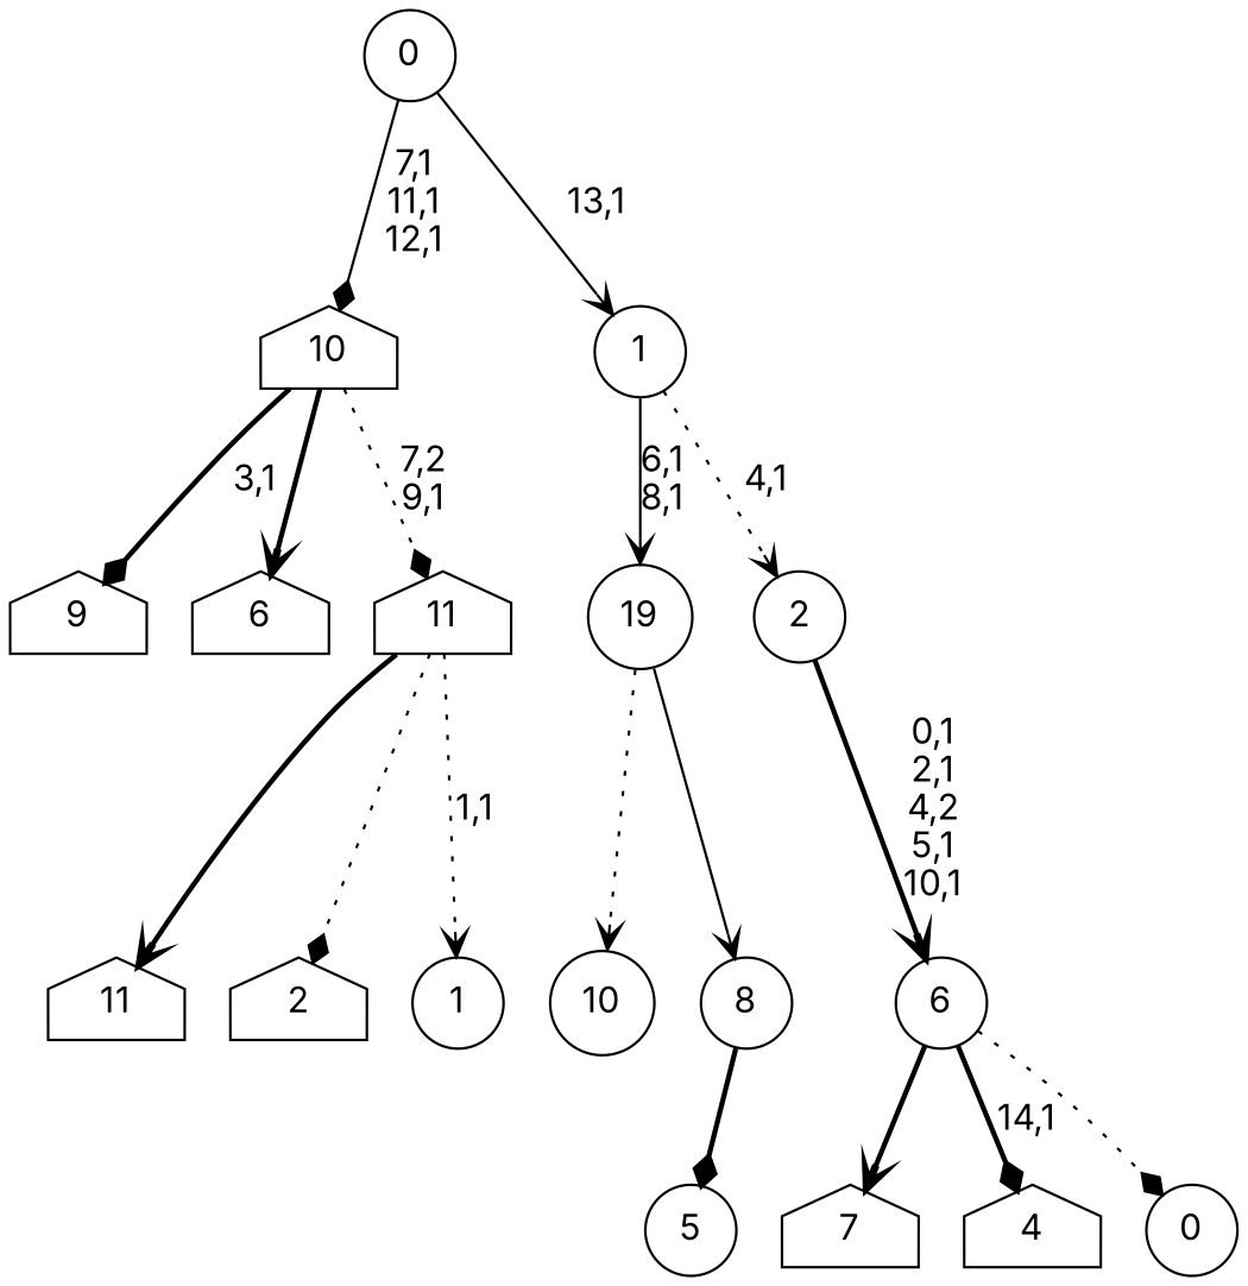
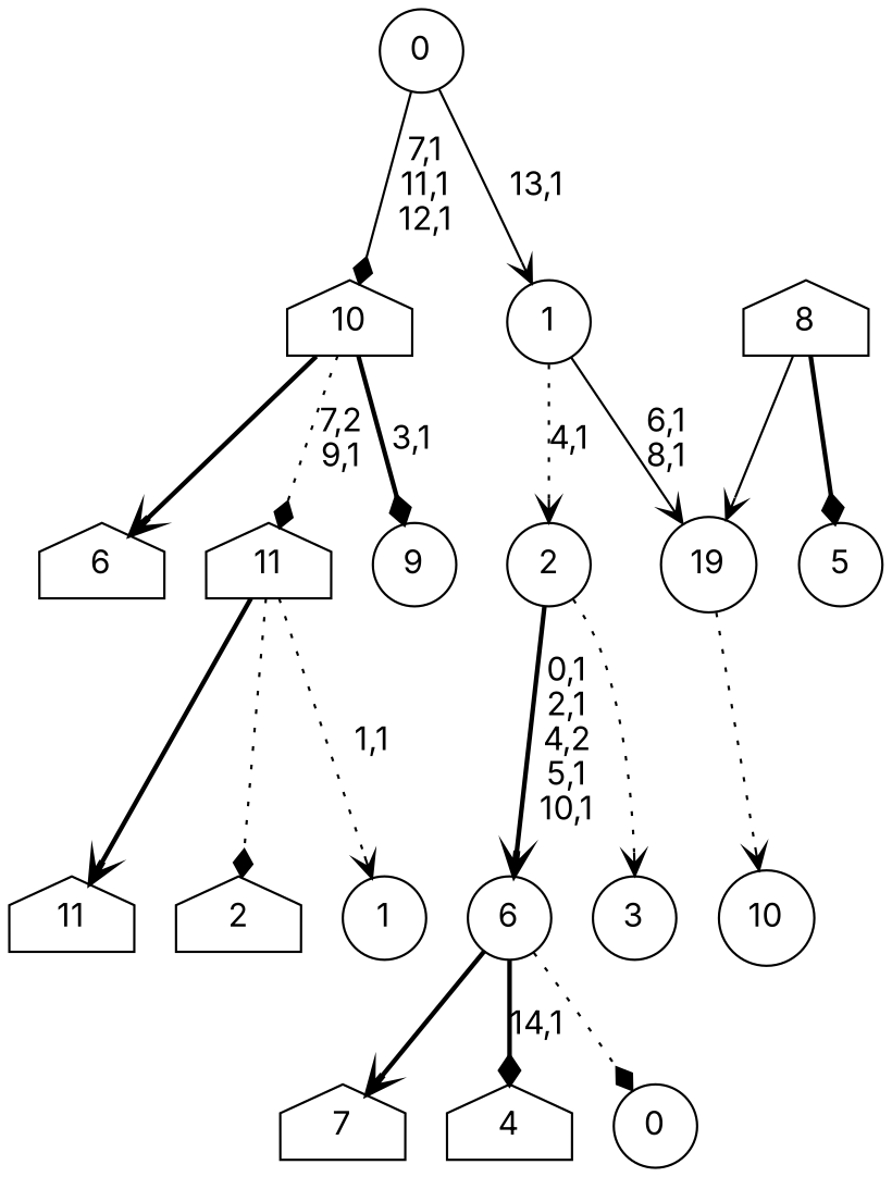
  digraph {
    fontname=Inter
    node [fontname=Inter shape=circle]
    edge [arrowhead=vee fontname=Inter style=bold]
    n1 [label=11 shape=house]
    n2 [label=10]
-   n3 [label=9 shape=house]
-   n4 [label=8]
+   n3 [label=9]
+   n4 [label=8 shape=house]
    n5 [label=5]
    n6 [label=7 shape=house]
    n7 [label=6 shape=house]
    19
    n9 [label=4 shape=house]
+   n10 [label=3]
    n11 [label=2 shape=house]
    n12 [label=1]
    11 [shape=house]
    10 [shape=house]
    n15 [label=0]
    6
    2
    1
    0
    n4 -> n5 [arrowhead=diamond]
    19 -> n2 [style=dotted]
-   19 -> n4 [style=solid]
+   n4 -> 19 [style=solid]
    11 -> n1
    11 -> n11 [arrowhead=diamond style=dotted]
    11 -> n12 [label="1,1" style=dotted]
    10 -> n3 [arrowhead=diamond label="3,1"]
    10 -> n7
    10 -> 11 [arrowhead=diamond label="7,2\n9,1" style=dotted]
    6 -> n6
    6 -> n9 [arrowhead=diamond label="14,1"]
    6 -> n15 [arrowhead=diamond style=dotted]
+   2 -> n10 [style=dotted]
    2 -> 6 [label="0,1\n2,1\n4,2\n5,1\n10,1"]
    1 -> 19 [label="6,1\n8,1" style=solid]
    1 -> 2 [label="4,1" style=dotted]
    0 -> 10 [arrowhead=diamond label="7,1\n11,1\n12,1" style=solid]
    0 -> 1 [label="13,1" style=solid]
  }
